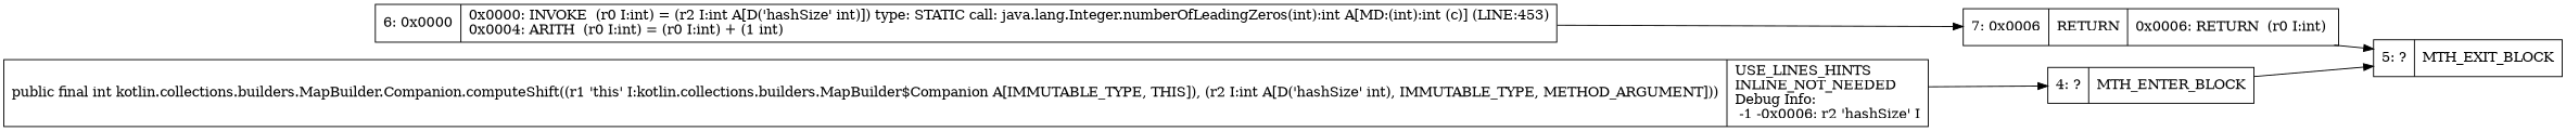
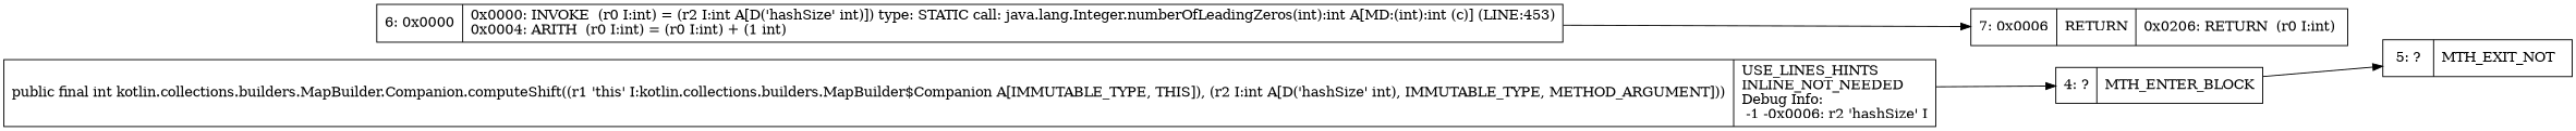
  digraph {
    rankdir=LR
    node [shape=record]
    n1 [label="{4\:\ ?|MTH_ENTER_BLOCK\l}"]
-   n2 [label="{5\:\ ?|MTH_EXIT_BLOCK\l}"]
+   n2 [label="{5\:\ ?|MTH_EXIT_NOT\l}"]
    n3 [label="{6\:\ 0x0000|0x0000: INVOKE  (r0 I:int) = (r2 I:int A[D('hashSize' int)]) type: STATIC call: java.lang.Integer.numberOfLeadingZeros(int):int A[MD:(int):int (c)] (LINE:453)\l0x0004: ARITH  (r0 I:int) = (r0 I:int) + (1 int) \l}"]
-   n4 [label="{7\:\ 0x0006|RETURN\l|0x0006: RETURN  (r0 I:int) \l}"]
+   n4 [label="{7\:\ 0x0006|RETURN\l|0x0206: RETURN  (r0 I:int) \l}"]
    n5 [label="{public final int kotlin.collections.builders.MapBuilder.Companion.computeShift((r1 'this' I:kotlin.collections.builders.MapBuilder$Companion A[IMMUTABLE_TYPE, THIS]), (r2 I:int A[D('hashSize' int), IMMUTABLE_TYPE, METHOD_ARGUMENT]))  | USE_LINES_HINTS\lINLINE_NOT_NEEDED\lDebug Info:\l  \-1 \-0x0006: r2 'hashSize' I\l}"]
    n1 -> n2
    n3 -> n4
-   n4 -> n2
    n5 -> n1
  }
